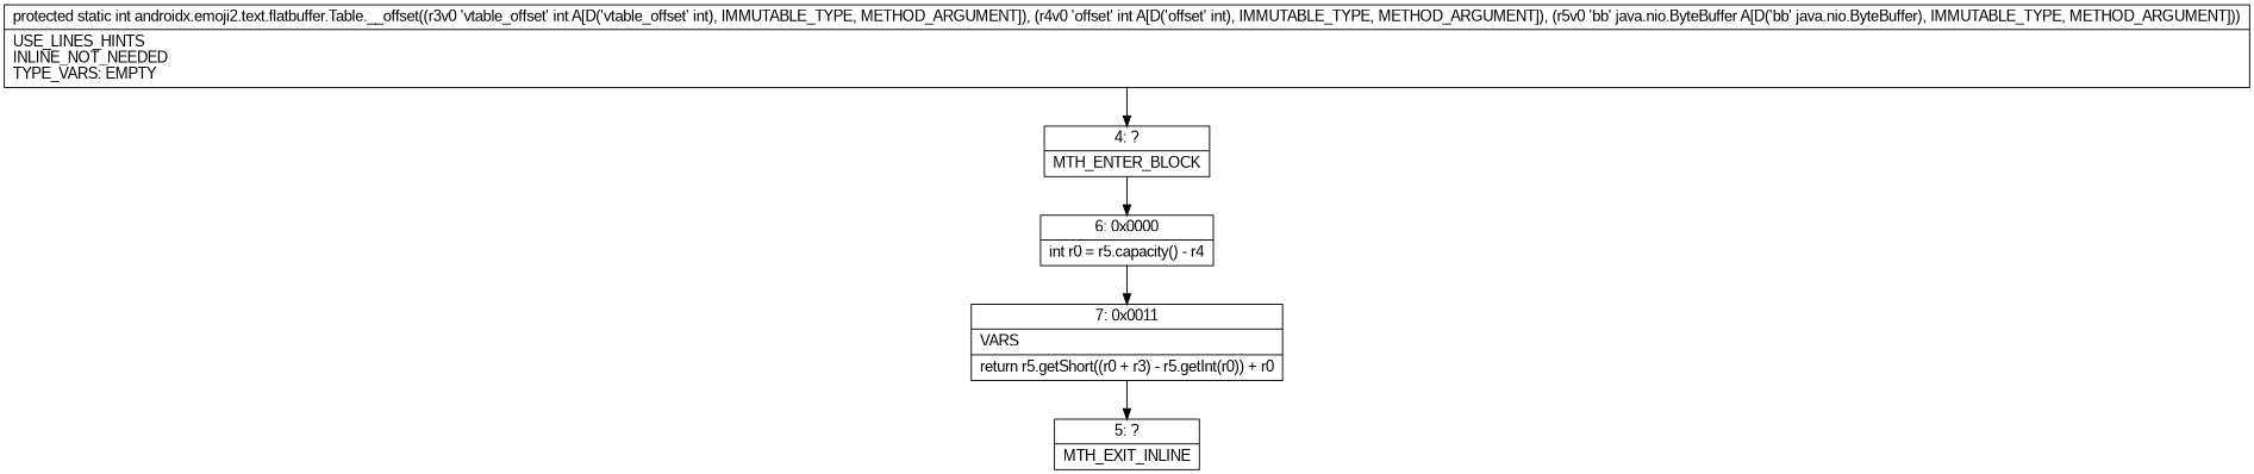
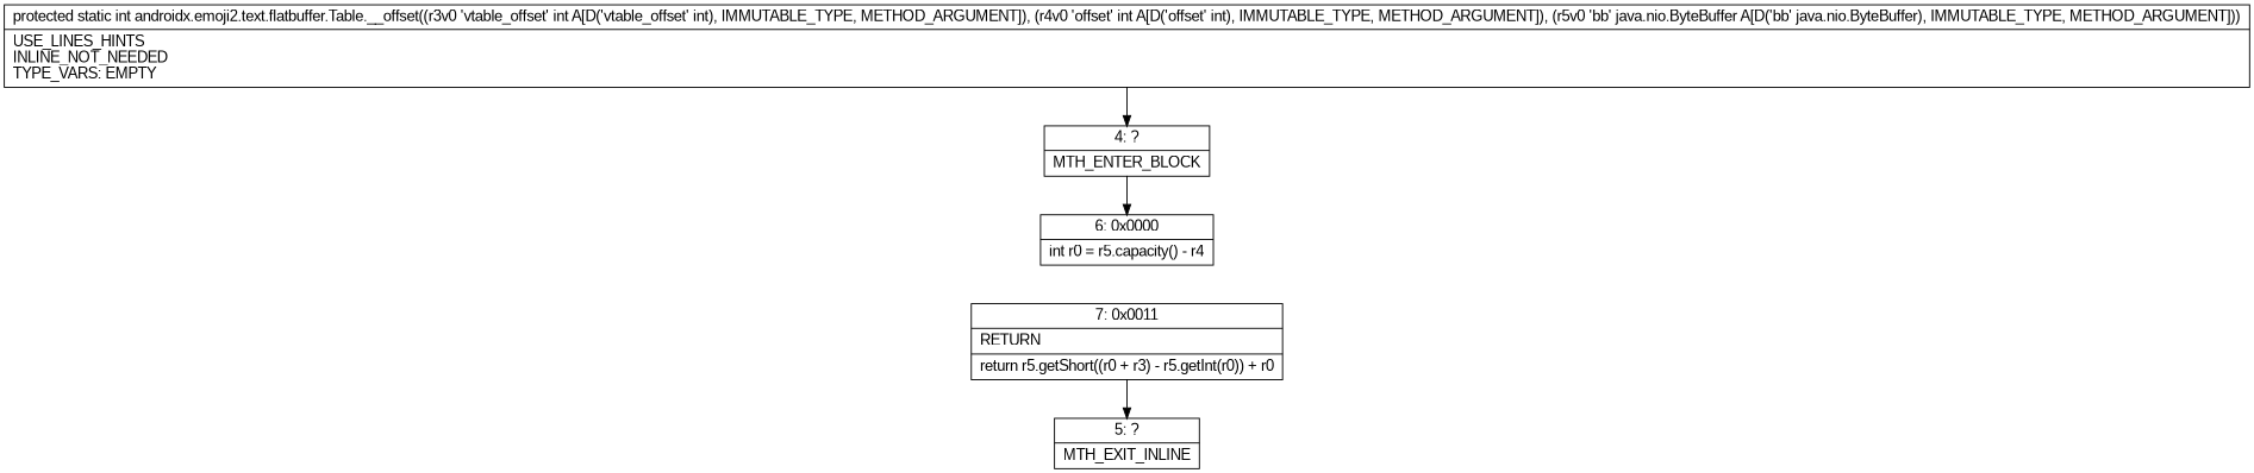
  digraph {
    fontname="Liberation Sans"
    node [fontname="Liberation Sans" shape=record]
    edge [fontname="Liberation Sans"]
    n1 [label="{4\:\ ?|MTH_ENTER_BLOCK\l}"]
    n2 [label="{6\:\ 0x0000|int r0 = r5.capacity() \- r4\l}"]
-   n3 [label="{7\:\ 0x0011|VARS\l|return r5.getShort((r0 + r3) \- r5.getInt(r0)) + r0\l}"]
+   n3 [label="{7\:\ 0x0011|RETURN\l|return r5.getShort((r0 + r3) \- r5.getInt(r0)) + r0\l}"]
    n4 [label="{5\:\ ?|MTH_EXIT_INLINE\l}"]
    n5 [label="{protected static int androidx.emoji2.text.flatbuffer.Table.__offset((r3v0 'vtable_offset' int A[D('vtable_offset' int), IMMUTABLE_TYPE, METHOD_ARGUMENT]), (r4v0 'offset' int A[D('offset' int), IMMUTABLE_TYPE, METHOD_ARGUMENT]), (r5v0 'bb' java.nio.ByteBuffer A[D('bb' java.nio.ByteBuffer), IMMUTABLE_TYPE, METHOD_ARGUMENT]))  | USE_LINES_HINTS\lINLINE_NOT_NEEDED\lTYPE_VARS: EMPTY\l}"]
    n1 -> n2
-   n2 -> n3
    n3 -> n4
    n5 -> n1
  }
